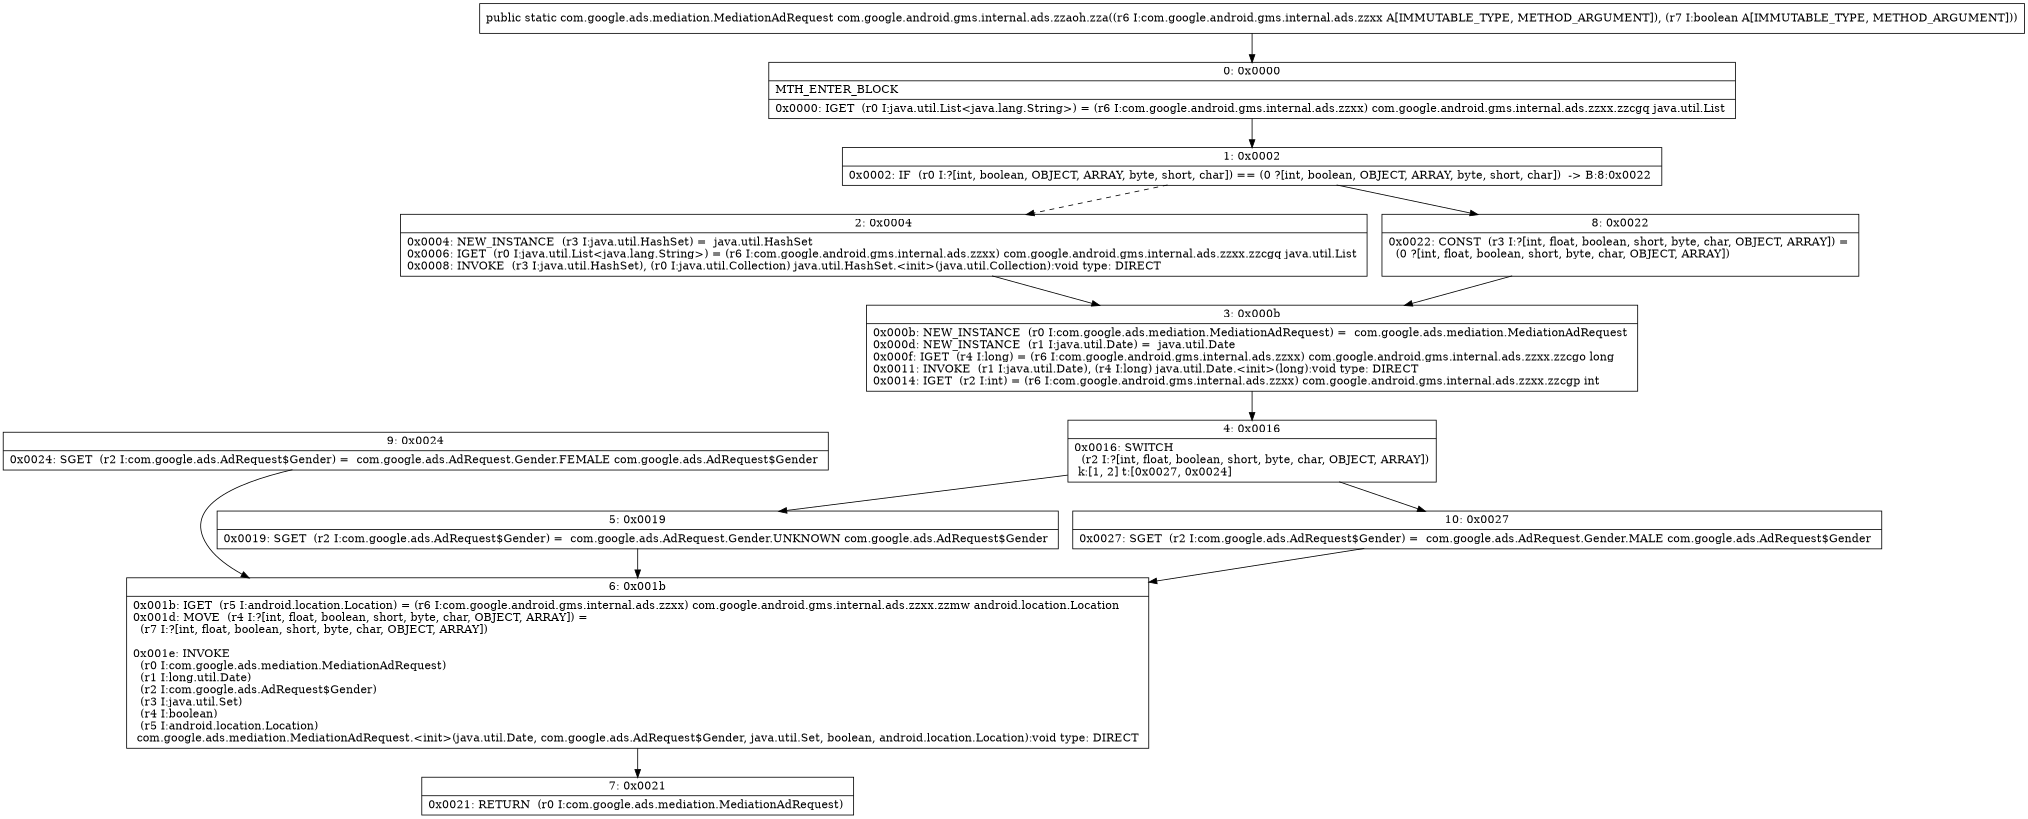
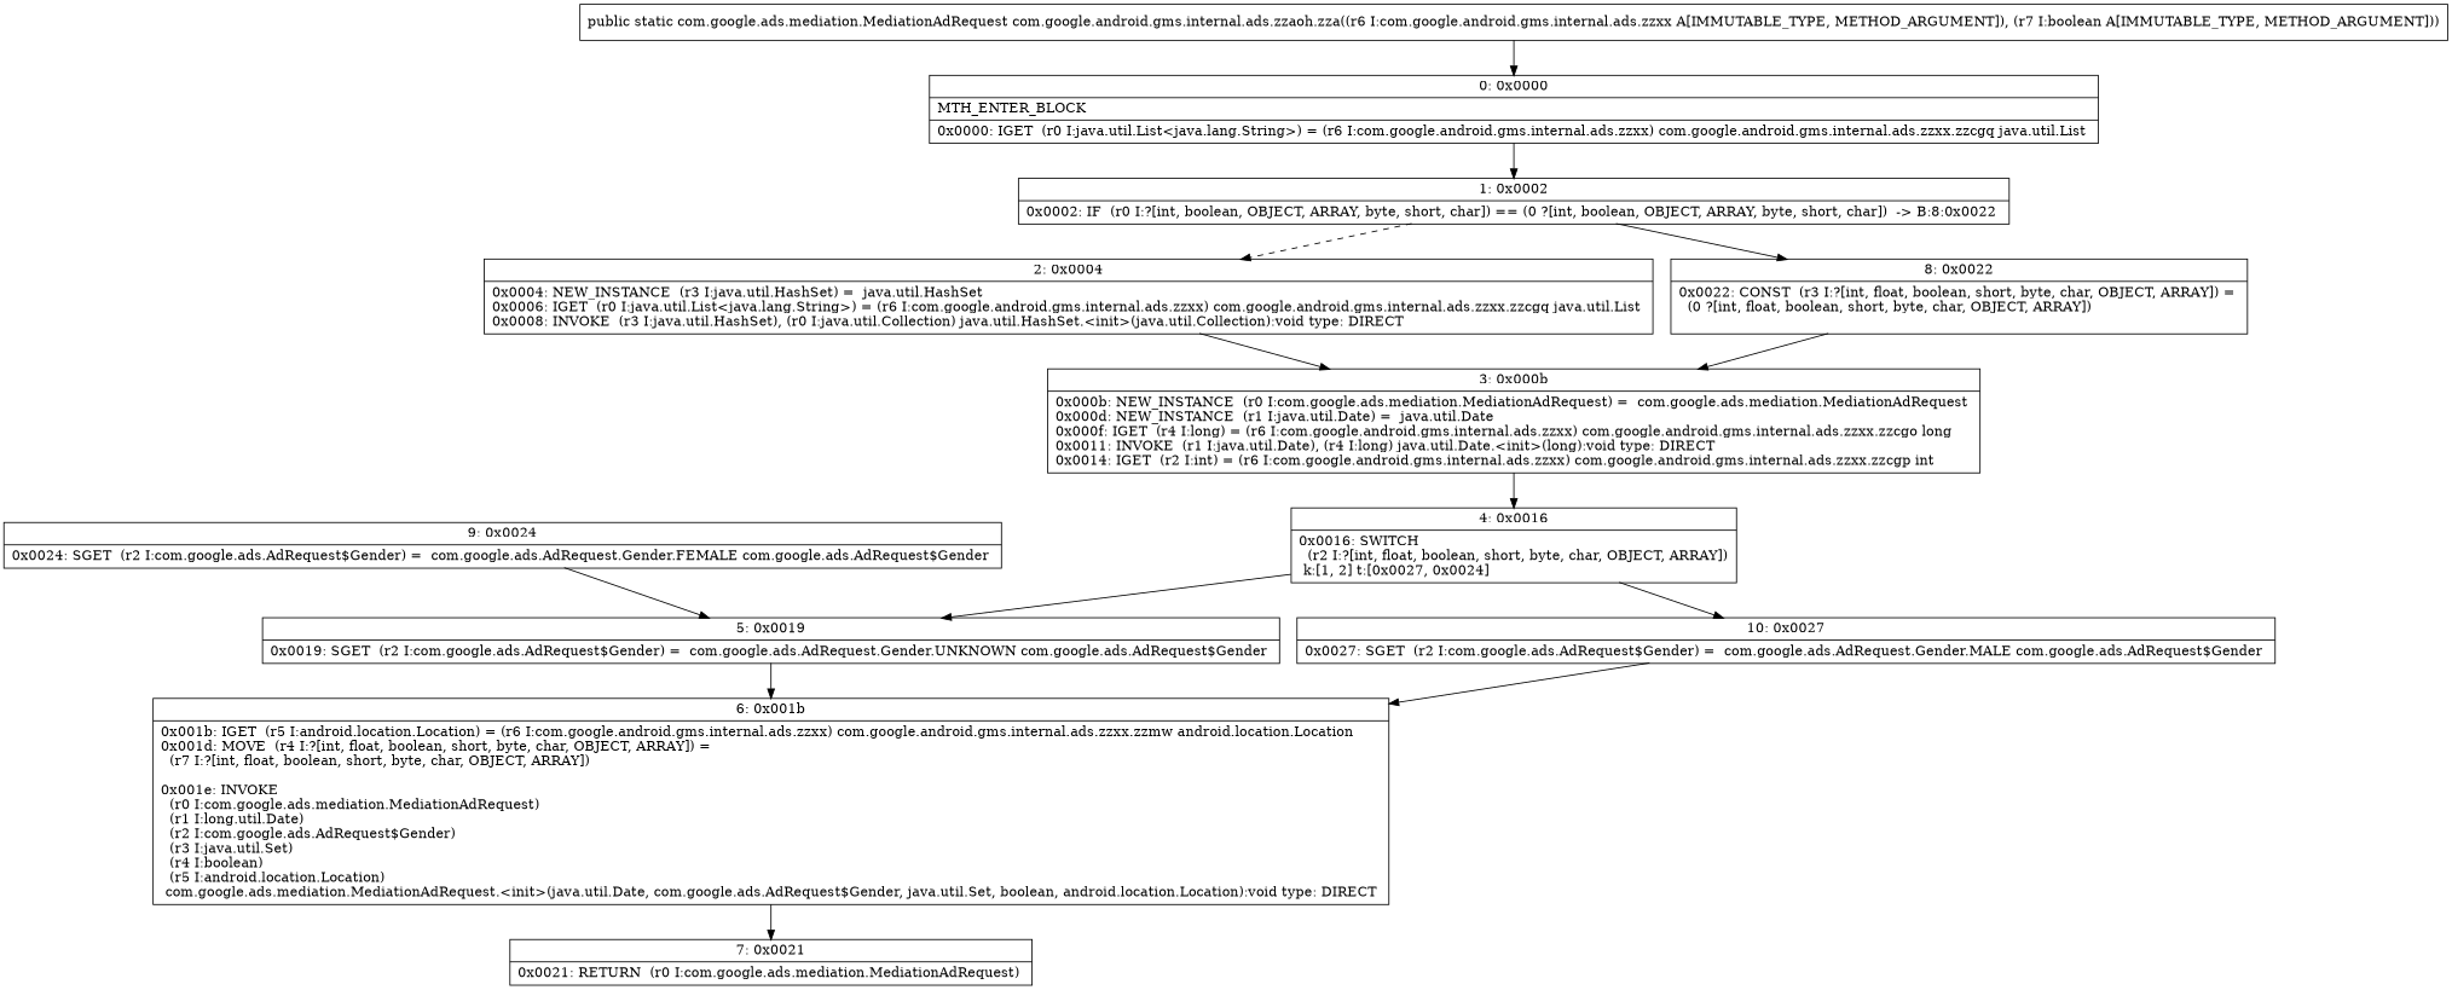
  digraph {
    node [shape=record]
    n1 [label="{0\:\ 0x0000|MTH_ENTER_BLOCK\l|0x0000: IGET  (r0 I:java.util.List\<java.lang.String\>) = (r6 I:com.google.android.gms.internal.ads.zzxx) com.google.android.gms.internal.ads.zzxx.zzcgq java.util.List \l}"]
    n2 [label="{1\:\ 0x0002|0x0002: IF  (r0 I:?[int, boolean, OBJECT, ARRAY, byte, short, char]) == (0 ?[int, boolean, OBJECT, ARRAY, byte, short, char])  \-\> B:8:0x0022 \l}"]
    n3 [label="{2\:\ 0x0004|0x0004: NEW_INSTANCE  (r3 I:java.util.HashSet) =  java.util.HashSet \l0x0006: IGET  (r0 I:java.util.List\<java.lang.String\>) = (r6 I:com.google.android.gms.internal.ads.zzxx) com.google.android.gms.internal.ads.zzxx.zzcgq java.util.List \l0x0008: INVOKE  (r3 I:java.util.HashSet), (r0 I:java.util.Collection) java.util.HashSet.\<init\>(java.util.Collection):void type: DIRECT \l}"]
    n4 [label="{8\:\ 0x0022|0x0022: CONST  (r3 I:?[int, float, boolean, short, byte, char, OBJECT, ARRAY]) = \l  (0 ?[int, float, boolean, short, byte, char, OBJECT, ARRAY])\l \l}"]
    n5 [label="{3\:\ 0x000b|0x000b: NEW_INSTANCE  (r0 I:com.google.ads.mediation.MediationAdRequest) =  com.google.ads.mediation.MediationAdRequest \l0x000d: NEW_INSTANCE  (r1 I:java.util.Date) =  java.util.Date \l0x000f: IGET  (r4 I:long) = (r6 I:com.google.android.gms.internal.ads.zzxx) com.google.android.gms.internal.ads.zzxx.zzcgo long \l0x0011: INVOKE  (r1 I:java.util.Date), (r4 I:long) java.util.Date.\<init\>(long):void type: DIRECT \l0x0014: IGET  (r2 I:int) = (r6 I:com.google.android.gms.internal.ads.zzxx) com.google.android.gms.internal.ads.zzxx.zzcgp int \l}"]
    n6 [label="{4\:\ 0x0016|0x0016: SWITCH  \l  (r2 I:?[int, float, boolean, short, byte, char, OBJECT, ARRAY])\l k:[1, 2] t:[0x0027, 0x0024] \l}"]
    n7 [label="{5\:\ 0x0019|0x0019: SGET  (r2 I:com.google.ads.AdRequest$Gender) =  com.google.ads.AdRequest.Gender.UNKNOWN com.google.ads.AdRequest$Gender \l}"]
    n8 [label="{10\:\ 0x0027|0x0027: SGET  (r2 I:com.google.ads.AdRequest$Gender) =  com.google.ads.AdRequest.Gender.MALE com.google.ads.AdRequest$Gender \l}"]
    n9 [label="{6\:\ 0x001b|0x001b: IGET  (r5 I:android.location.Location) = (r6 I:com.google.android.gms.internal.ads.zzxx) com.google.android.gms.internal.ads.zzxx.zzmw android.location.Location \l0x001d: MOVE  (r4 I:?[int, float, boolean, short, byte, char, OBJECT, ARRAY]) = \l  (r7 I:?[int, float, boolean, short, byte, char, OBJECT, ARRAY])\l \l0x001e: INVOKE  \l  (r0 I:com.google.ads.mediation.MediationAdRequest)\l  (r1 I:long.util.Date)\l  (r2 I:com.google.ads.AdRequest$Gender)\l  (r3 I:java.util.Set)\l  (r4 I:boolean)\l  (r5 I:android.location.Location)\l com.google.ads.mediation.MediationAdRequest.\<init\>(java.util.Date, com.google.ads.AdRequest$Gender, java.util.Set, boolean, android.location.Location):void type: DIRECT \l}"]
    n10 [label="{9\:\ 0x0024|0x0024: SGET  (r2 I:com.google.ads.AdRequest$Gender) =  com.google.ads.AdRequest.Gender.FEMALE com.google.ads.AdRequest$Gender \l}"]
    n11 [label="{7\:\ 0x0021|0x0021: RETURN  (r0 I:com.google.ads.mediation.MediationAdRequest) \l}"]
    n12 [label="{public static com.google.ads.mediation.MediationAdRequest com.google.android.gms.internal.ads.zzaoh.zza((r6 I:com.google.android.gms.internal.ads.zzxx A[IMMUTABLE_TYPE, METHOD_ARGUMENT]), (r7 I:boolean A[IMMUTABLE_TYPE, METHOD_ARGUMENT])) }"]
    n1 -> n2
    n2 -> n3 [style=dashed]
    n2 -> n4
    n3 -> n5
    n4 -> n5
    n5 -> n6
    n6 -> n7
    n6 -> n8
    n7 -> n9
    n8 -> n9
    n9 -> n11
-   n10 -> n9
+   n10 -> n7
    n12 -> n1
  }
